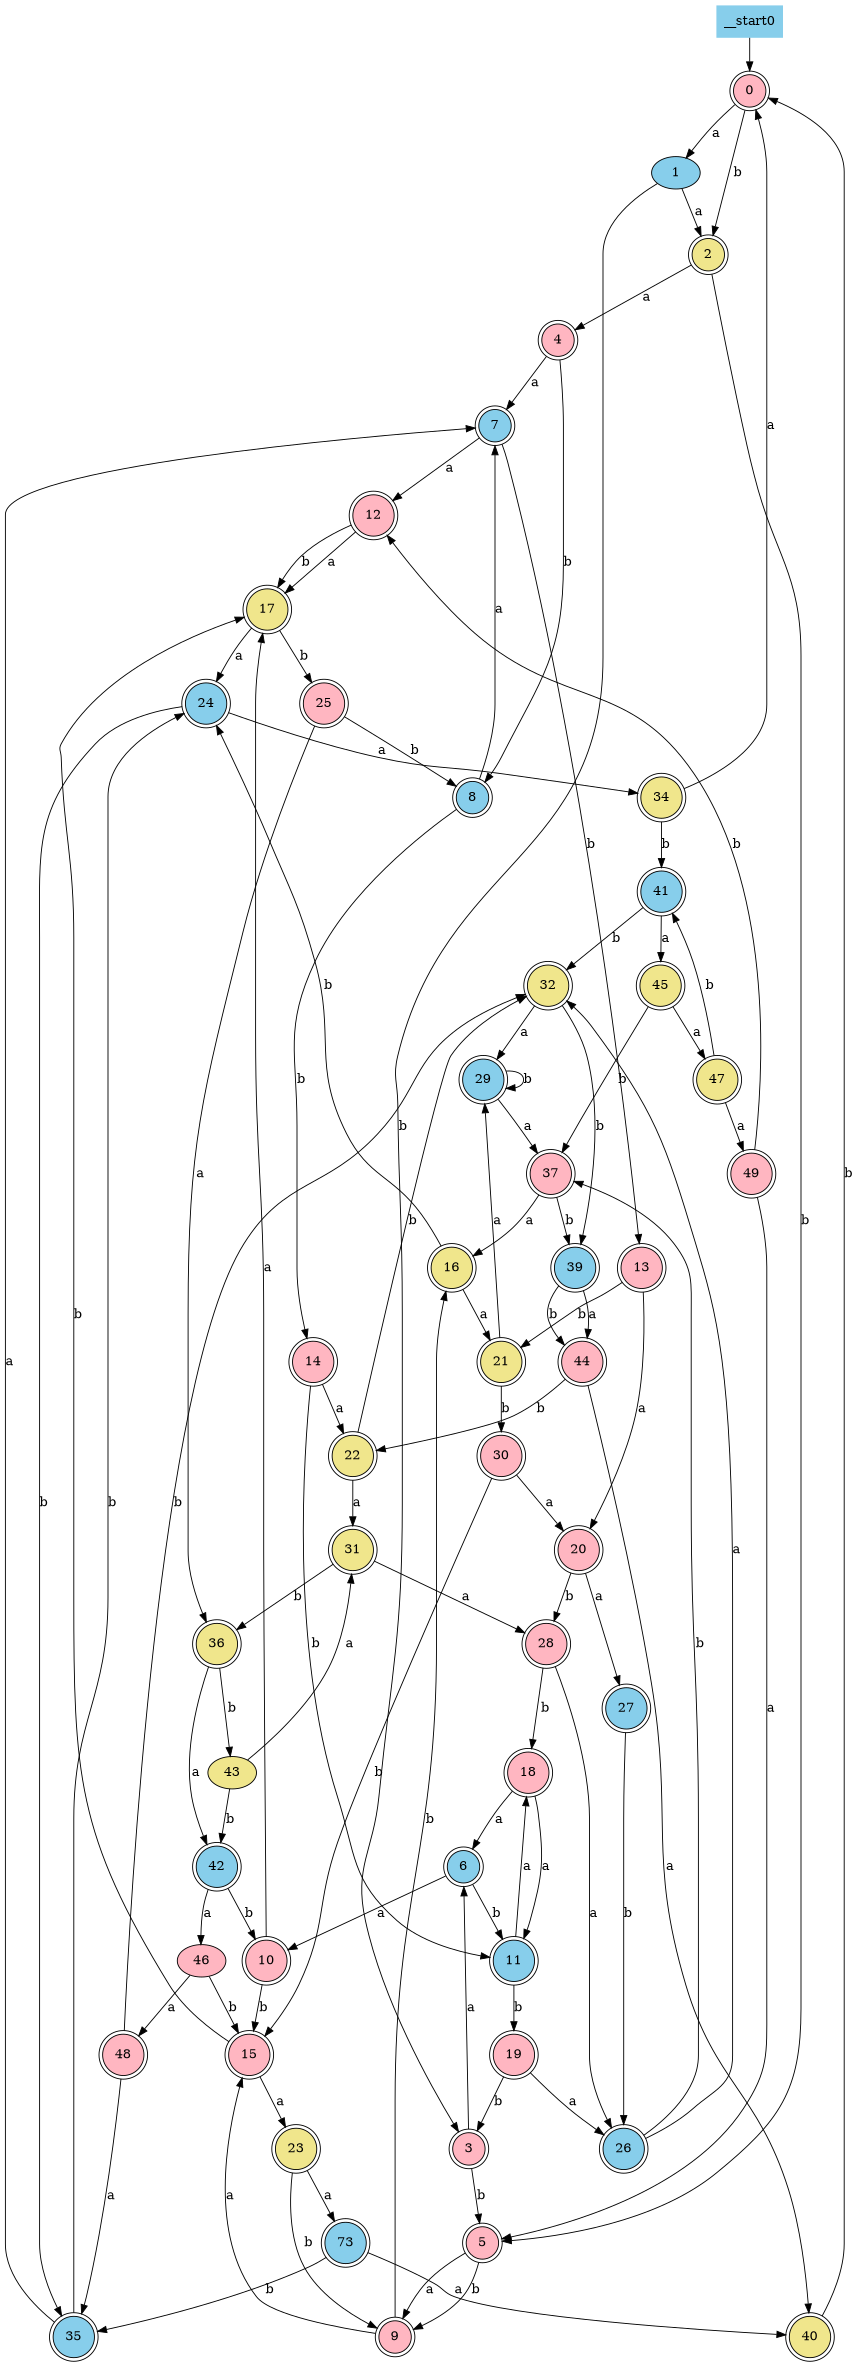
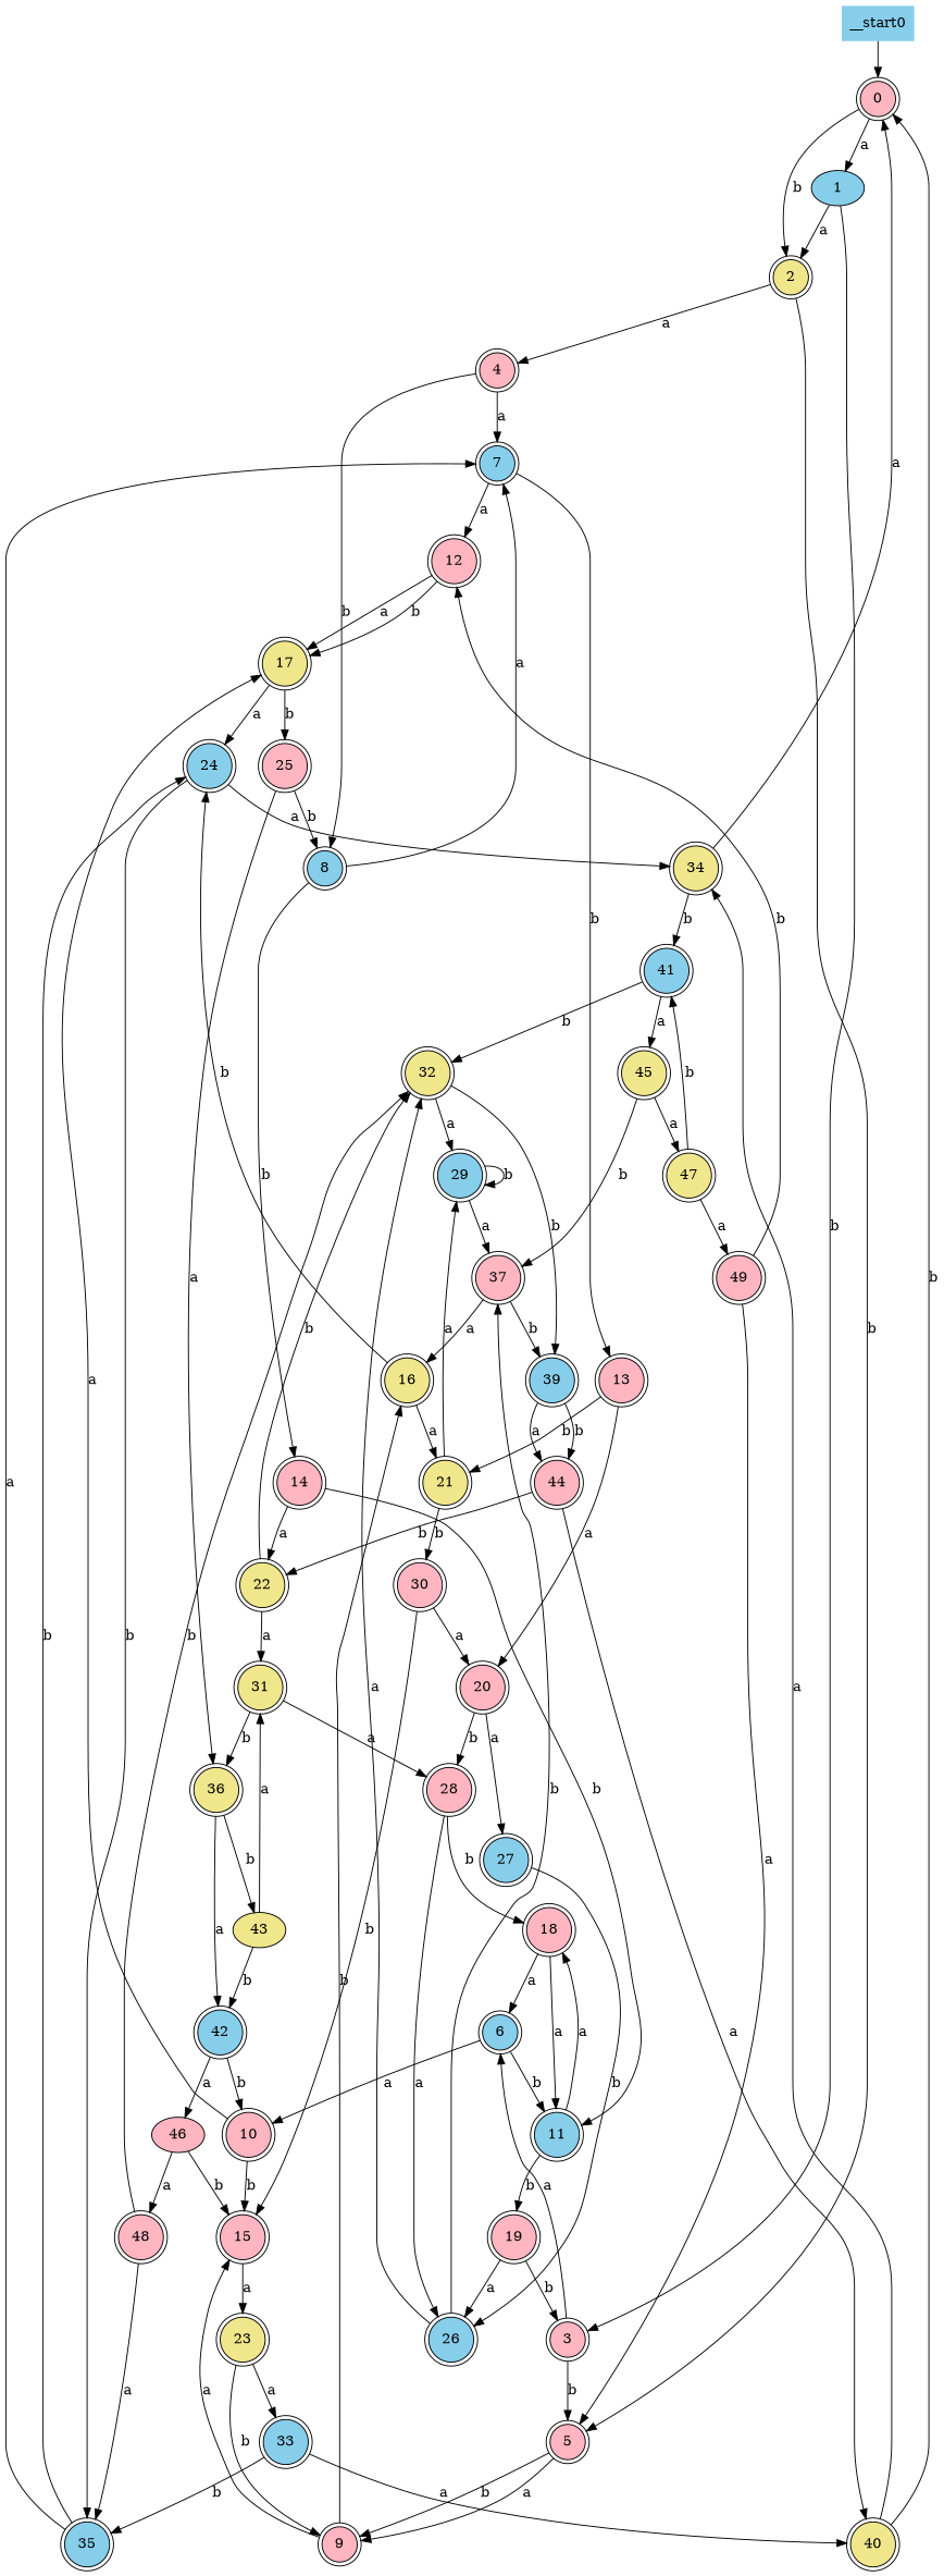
  digraph {
    node [fillcolor=lightpink shape=doublecircle style=filled]
    __start0 [fillcolor=skyblue shape=none]
    0
    1 [fillcolor=skyblue shape=""]
    2 [fillcolor=khaki]
    3
    4
    5
    6 [fillcolor=skyblue]
    7 [fillcolor=skyblue]
    8 [fillcolor=skyblue]
    9
    10
    11 [fillcolor=skyblue]
    12
    13
    14
    15
    16 [fillcolor=khaki]
    17 [fillcolor=khaki]
    18
    19
    20
    21 [fillcolor=khaki]
    22 [fillcolor=khaki]
    23 [fillcolor=khaki]
    24 [fillcolor=skyblue]
    25
    26 [fillcolor=skyblue]
    27 [fillcolor=skyblue]
    28
    29 [fillcolor=skyblue]
    30
    31 [fillcolor=khaki]
    32 [fillcolor=khaki]
-   33 [fillcolor=skyblue label=73]
+   33 [fillcolor=skyblue]
    34 [fillcolor=khaki]
    35 [fillcolor=skyblue]
    36 [fillcolor=khaki]
    37
    39 [fillcolor=skyblue]
    40 [fillcolor=khaki]
    41 [fillcolor=skyblue]
    42 [fillcolor=skyblue]
    43 [fillcolor=khaki shape=ellipse]
    44
    45 [fillcolor=khaki]
    46 [shape=""]
    47 [fillcolor=khaki]
    48
    49
    __start0 -> 0
    0 -> 1 [label=a]
    0 -> 2 [label=b]
    1 -> 2 [label=a]
    1 -> 3 [label=b]
    2 -> 4 [label=a]
    2 -> 5 [label=b]
    3 -> 5 [label=b]
    3 -> 6 [label=a]
    4 -> 7 [label=a]
    4 -> 8 [label=b]
    5 -> 9 [label=a]
    5 -> 9 [label=b]
    6 -> 10 [label=a]
    6 -> 11 [label=b]
    7 -> 12 [label=a]
    7 -> 13 [label=b]
    8 -> 7 [label=a]
    8 -> 14 [label=b]
    9 -> 15 [label=a]
    9 -> 16 [label=b]
    10 -> 15 [label=b]
    10 -> 17 [label=a]
    11 -> 18 [label=a]
    11 -> 19 [label=b]
    12 -> 17 [label=a]
    12 -> 17 [label=b]
    13 -> 20 [label=a]
    13 -> 21 [label=b]
    14 -> 11 [label=b]
    14 -> 22 [label=a]
-   15 -> 17 [label=b]
    15 -> 23 [label=a]
    16 -> 21 [label=a]
    16 -> 24 [label=b]
    17 -> 24 [label=a]
    17 -> 25 [label=b]
    18 -> 6 [label=a]
    18 -> 11 [label=a]
    19 -> 3 [label=b]
    19 -> 26 [label=a]
    20 -> 27 [label=a]
    20 -> 28 [label=b]
    21 -> 29 [label=a]
    21 -> 30 [label=b]
    22 -> 31 [label=a]
    22 -> 32 [label=b]
    23 -> 9 [label=b]
    23 -> 33 [label=a]
    24 -> 34 [label=a]
    24 -> 35 [label=b]
    25 -> 8 [label=b]
    25 -> 36 [label=a]
    26 -> 32 [label=a]
    26 -> 37 [label=b]
    27 -> 26 [label=b]
    28 -> 18 [label=b]
    28 -> 26 [label=a]
    29 -> 29 [label=b]
    29 -> 37 [label=a]
    30 -> 15 [label=b]
    30 -> 20 [label=a]
    31 -> 28 [label=a]
    31 -> 36 [label=b]
    32 -> 29 [label=a]
    32 -> 39 [label=b]
    33 -> 35 [label=b]
    33 -> 40 [label=a]
    34 -> 0 [label=a]
    34 -> 41 [label=b]
    35 -> 7 [label=a]
    35 -> 24 [label=b]
    36 -> 42 [label=a]
    36 -> 43 [label=b]
    37 -> 16 [label=a]
    37 -> 39 [label=b]
    39 -> 44 [label=a]
    39 -> 44 [label=b]
    40 -> 0 [label=b]
+   40 -> 34 [label=a]
    41 -> 32 [label=b]
    41 -> 45 [label=a]
    42 -> 10 [label=b]
    42 -> 46 [label=a]
    43 -> 31 [label=a]
    43 -> 42 [label=b]
    44 -> 22 [label=b]
    44 -> 40 [label=a]
    45 -> 37 [label=b]
    45 -> 47 [label=a]
    46 -> 15 [label=b]
    46 -> 48 [label=a]
    47 -> 41 [label=b]
    47 -> 49 [label=a]
    48 -> 32 [label=b]
    48 -> 35 [label=a]
    49 -> 5 [label=a]
    49 -> 12 [label=b]
  }
